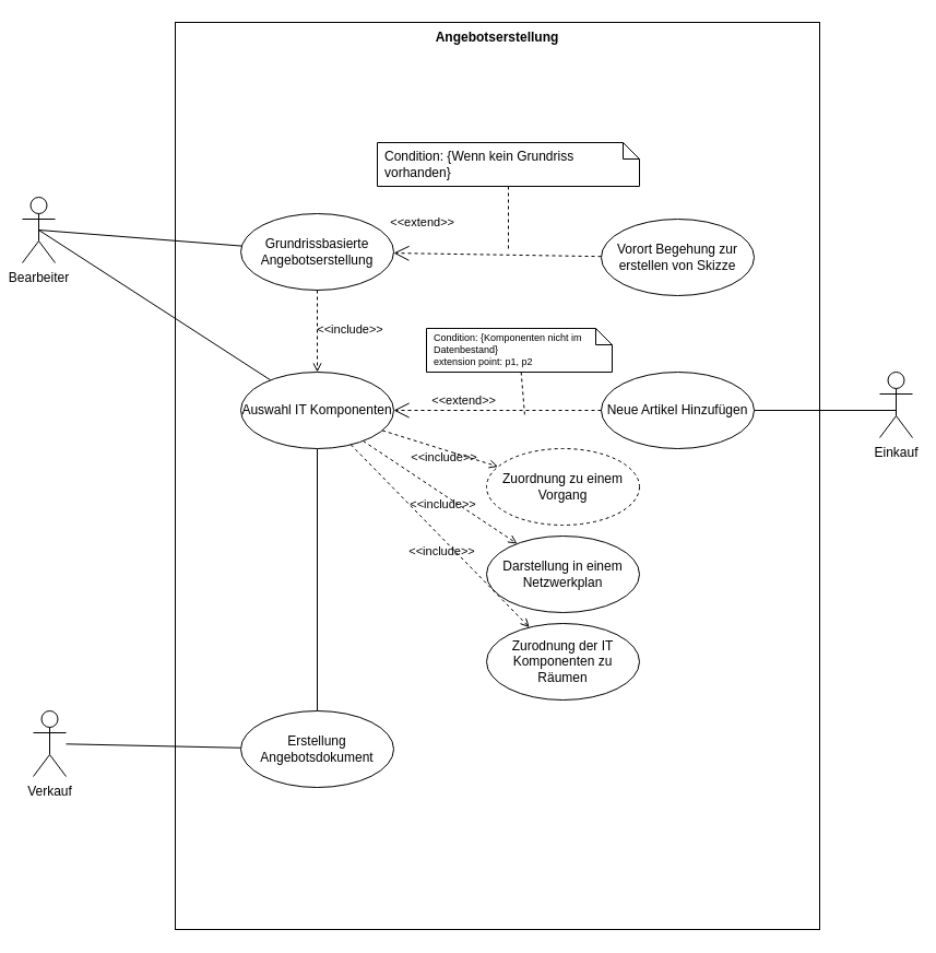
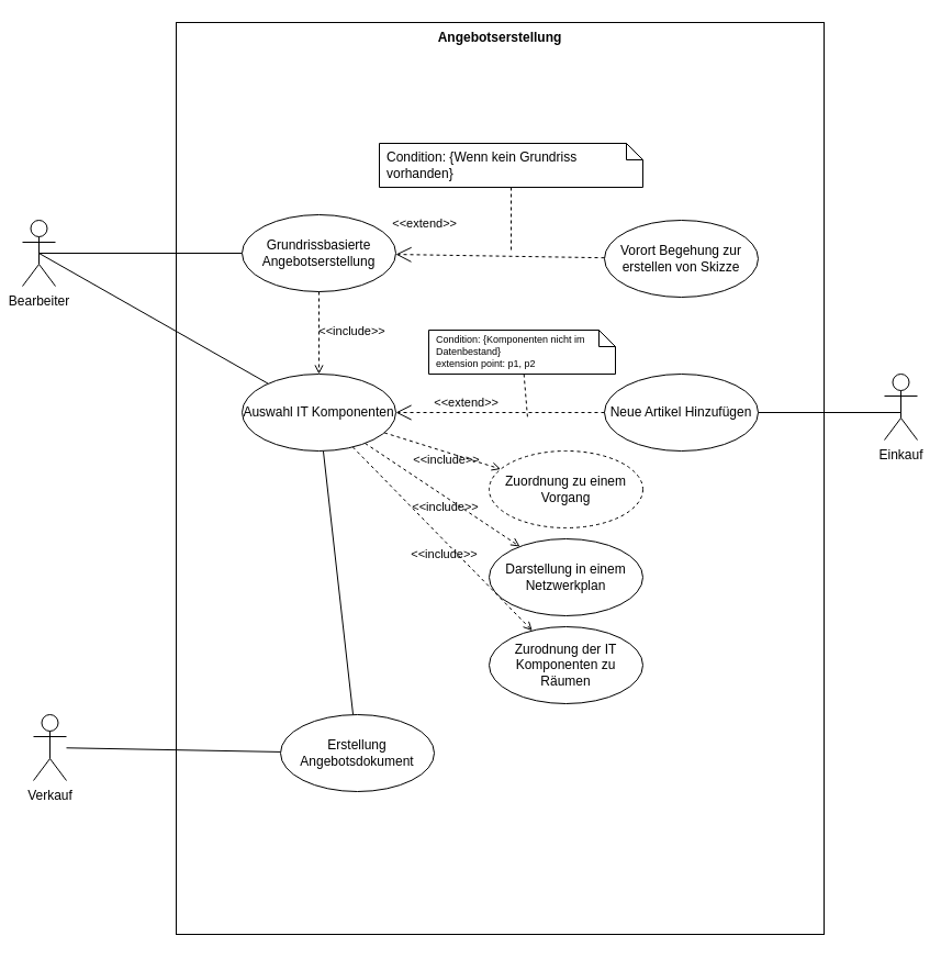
  <mxCell id="0" />
  <mxCell id="1" parent="0" />
  <mxCell id="2" value="Angebotserstellung" style="shape=rect;html=1;verticalAlign=top;fontStyle=1;whiteSpace=wrap;align=center;" parent="1" vertex="1"><mxGeometry x="160" y="20" width="590" height="830" as="geometry" /></mxCell>
- <mxCell id="3" value="Bearbeiter" style="shape=umlActor;html=1;verticalLabelPosition=bottom;verticalAlign=top;align=center;" parent="1" vertex="1"><mxGeometry x="20" y="180" width="30" height="60" as="geometry" /></mxCell>
+ <mxCell id="3" value="Bearbeiter" style="shape=umlActor;html=1;verticalLabelPosition=bottom;verticalAlign=top;align=center;" parent="1" vertex="1"><mxGeometry x="20" y="200" width="30" height="60" as="geometry" /></mxCell>
  <mxCell id="4" style="edgeStyle=none;html=1;endArrow=none;endFill=0;entryX=0.5;entryY=0.5;entryDx=0;entryDy=0;entryPerimeter=0;" parent="1" source="5" edge="1" target="3"><mxGeometry relative="1" as="geometry"><mxPoint x="825" y="230" as="targetPoint" /></mxGeometry></mxCell>
  <mxCell id="5" value="Grundrissbasierte Angebotserstellung" style="ellipse;whiteSpace=wrap;html=1;" parent="1" vertex="1"><mxGeometry x="220" y="195" width="140" height="70" as="geometry" /></mxCell>
  <mxCell id="6" value="Verkauf" style="shape=umlActor;html=1;verticalLabelPosition=bottom;verticalAlign=top;align=center;" parent="1" vertex="1"><mxGeometry x="30" y="650" width="30" height="60" as="geometry" /></mxCell>
  <mxCell id="7" value="Einkauf" style="shape=umlActor;html=1;verticalLabelPosition=bottom;verticalAlign=top;align=center;" parent="1" vertex="1"><mxGeometry x="805" y="340" width="30" height="60" as="geometry" /></mxCell>
  <mxCell id="8" style="edgeStyle=none;html=1;endArrow=none;endFill=0;" parent="1" source="9" edge="1"><mxGeometry relative="1" as="geometry"><mxPoint x="820" y="375" as="targetPoint" /></mxGeometry></mxCell>
  <mxCell id="9" value="Neue Artikel Hinzufügen" style="ellipse;whiteSpace=wrap;html=1;" parent="1" vertex="1"><mxGeometry x="550" y="340" width="140" height="70" as="geometry" /></mxCell>
  <mxCell id="10" value="Vorort Begehung zur erstellen von Skizze" style="ellipse;whiteSpace=wrap;html=1;" parent="1" vertex="1"><mxGeometry x="550" y="200" width="140" height="70" as="geometry" /></mxCell>
  <mxCell id="11" style="edgeStyle=none;html=1;entryX=0.5;entryY=0.5;entryDx=0;entryDy=0;entryPerimeter=0;fontSize=9;endArrow=none;endFill=0;" parent="1" source="13" target="3" edge="1"><mxGeometry relative="1" as="geometry" /></mxCell>
  <mxCell id="12" style="edgeStyle=none;html=1;endArrow=none;endFill=0;" edge="1" parent="1" source="13" target="28"><mxGeometry relative="1" as="geometry" /></mxCell>
  <mxCell id="13" value="Auswahl IT Komponenten" style="ellipse;whiteSpace=wrap;html=1;" parent="1" vertex="1"><mxGeometry x="220" y="340" width="140" height="70" as="geometry" /></mxCell>
  <mxCell id="14" value="&amp;lt;&amp;lt;include&amp;gt;&amp;gt;" style="edgeStyle=none;html=1;endArrow=open;verticalAlign=bottom;dashed=1;labelBackgroundColor=none;" parent="1" source="5" target="13" edge="1"><mxGeometry x="0.2" y="30" width="160" relative="1" as="geometry"><mxPoint x="560" y="320" as="sourcePoint" /><mxPoint x="720" y="320" as="targetPoint" /><mxPoint as="offset" /></mxGeometry></mxCell>
  <mxCell id="15" value="Condition: {Wenn kein Grundriss vorhanden}" style="shape=note;size=15;spacingLeft=5;align=left;whiteSpace=wrap;" parent="1" vertex="1"><mxGeometry x="345" y="130" width="240" height="40" as="geometry" /></mxCell>
  <mxCell id="16" value="&amp;lt;&amp;lt;extend&amp;gt;&amp;gt;" style="align=right;html=1;verticalAlign=bottom;rounded=0;labelBackgroundColor=none;endArrow=open;endSize=12;dashed=1;" parent="1" source="10" target="5" edge="1"><mxGeometry x="0.4" y="-20" relative="1" as="geometry"><mxPoint x="580" y="230" as="targetPoint" /><mxPoint x="480" y="230" as="sourcePoint" /><mxPoint as="offset" /></mxGeometry></mxCell>
  <mxCell id="17" value="" style="edgeStyle=none;html=1;endArrow=none;rounded=0;labelBackgroundColor=none;dashed=1;exitX=0.5;exitY=1;" parent="1" source="15" edge="1"><mxGeometry relative="1" as="geometry"><mxPoint x="465" y="230" as="targetPoint" /></mxGeometry></mxCell>
  <mxCell id="18" value="Condition: {Komponenten nicht im Datenbestand}&#10;extension point: p1, p2" style="shape=note;size=15;spacingLeft=5;align=left;whiteSpace=wrap;fontSize=9;" parent="1" vertex="1"><mxGeometry x="390" y="300" width="170" height="40" as="geometry" /></mxCell>
  <mxCell id="19" value="&amp;lt;&amp;lt;extend&amp;gt;&amp;gt;" style="align=right;html=1;verticalAlign=bottom;rounded=0;labelBackgroundColor=none;endArrow=open;endSize=12;dashed=1;" parent="1" source="9" target="13" edge="1"><mxGeometry relative="1" as="geometry"><mxPoint x="460" y="560" as="targetPoint" /><mxPoint x="620" y="560" as="sourcePoint" /></mxGeometry></mxCell>
  <mxCell id="20" value="" style="edgeStyle=none;html=1;endArrow=none;rounded=0;labelBackgroundColor=none;dashed=1;" parent="1" source="18" edge="1"><mxGeometry relative="1" as="geometry"><mxPoint x="480" y="380" as="targetPoint" /></mxGeometry></mxCell>
  <mxCell id="21" value="Zurodnung der IT Komponenten zu Räumen" style="ellipse;whiteSpace=wrap;html=1;" vertex="1" parent="1"><mxGeometry x="445" y="570" width="140" height="70" as="geometry" /></mxCell>
  <mxCell id="22" value="&amp;lt;&amp;lt;include&amp;gt;&amp;gt;" style="edgeStyle=none;html=1;endArrow=open;verticalAlign=bottom;dashed=1;labelBackgroundColor=none;" edge="1" parent="1" source="13" target="21"><mxGeometry x="0.158" y="-15" width="160" relative="1" as="geometry"><mxPoint x="400" y="430" as="sourcePoint" /><mxPoint x="400" y="505" as="targetPoint" /><mxPoint as="offset" /></mxGeometry></mxCell>
  <mxCell id="23" value="Darstellung in einem Netzwerkplan" style="ellipse;whiteSpace=wrap;html=1;" vertex="1" parent="1"><mxGeometry x="445" y="490" width="140" height="70" as="geometry" /></mxCell>
  <mxCell id="24" value="&amp;lt;&amp;lt;include&amp;gt;&amp;gt;" style="edgeStyle=none;html=1;endArrow=open;verticalAlign=bottom;dashed=1;labelBackgroundColor=none;" edge="1" parent="1" source="13" target="23"><mxGeometry x="0.158" y="-15" width="160" relative="1" as="geometry"><mxPoint x="410" y="410" as="sourcePoint" /><mxPoint x="410" y="490" as="targetPoint" /><mxPoint as="offset" /></mxGeometry></mxCell>
  <mxCell id="25" value="Zuordnung zu einem Vorgang" style="ellipse;whiteSpace=wrap;html=1;dashed=1;" vertex="1" parent="1"><mxGeometry x="445" y="410" width="140" height="70" as="geometry" /></mxCell>
  <mxCell id="26" value="&amp;lt;&amp;lt;include&amp;gt;&amp;gt;" style="edgeStyle=none;html=1;endArrow=open;verticalAlign=bottom;dashed=1;labelBackgroundColor=none;" edge="1" parent="1" source="13" target="25"><mxGeometry x="0.158" y="-15" width="160" relative="1" as="geometry"><mxPoint x="333.754" y="415.662" as="sourcePoint" /><mxPoint x="431.266" y="504.332" as="targetPoint" /><mxPoint as="offset" /></mxGeometry></mxCell>
  <mxCell id="27" style="edgeStyle=none;html=1;endArrow=none;endFill=0;" edge="1" parent="1" source="28" target="6"><mxGeometry relative="1" as="geometry" /></mxCell>
- <mxCell id="28" value="Erstellung Angebotsdokument" style="ellipse;whiteSpace=wrap;html=1;" vertex="1" parent="1"><mxGeometry x="220" y="650" width="140" height="70" as="geometry" /></mxCell>
+ <mxCell id="28" value="Erstellung Angebotsdokument" style="ellipse;whiteSpace=wrap;html=1;" vertex="1" parent="1"><mxGeometry x="255" y="650" width="140" height="70" as="geometry" /></mxCell>
